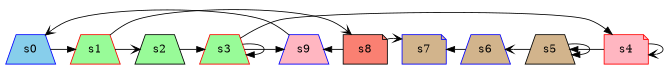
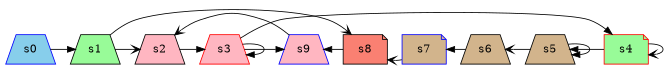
  digraph {
    node [color=blue fillcolor=lightpink player=1 shape=trapezium style=filled]
    edge [arrowhead=normal constraint="time % 3 == 0"]
    s0 [fillcolor=skyblue player=0]
-   s1 [color=red fillcolor=palegreen]
-   s2 [color=black fillcolor=palegreen player=0]
+   s1 [color=black fillcolor=palegreen]
+   s2 [color=black player=0]
    s8 [color=black fillcolor=salmon shape=note]
-   s3 [color=red fillcolor=palegreen]
+   s3 [color=red]
    s9
-   s4 [color=red shape=note]
+   s4 [color=red fillcolor=palegreen shape=note]
    s5 [color=black fillcolor=tan player=0]
-   s6 [fillcolor=tan]
+   s6 [color=black fillcolor=tan]
    s7 [fillcolor=tan player=0 shape=note]
    s0 -> s1 [constraint="time == 4 || time == 12 || time == 20 || time == 24"]
    s1 -> s2 [arrowhead=vee constraint="time % 2 == 1 || time % 2 == 0"]
    s1 -> s8 [arrowhead=vee constraint="time == 0 || time == 8 || time == 9"]
    s2 -> s3 [constraint="time % 4 == 3 || time % 4 == 0"]
    s8 -> s9 [constraint="time == 0 || time == 20"]
    s3 -> s3
    s3 -> s9 [constraint="time == 0 || time == 4 || time == 10"]
    s3 -> s4 [constraint="!(time % 3 == 0)"]
-   s9 -> s0 [arrowhead=vee constraint="time % 2 == 0 || time % 2 == 1"]
+   s9 -> s2 [arrowhead=vee constraint="time % 2 == 0 || time % 2 == 1"]
    s4 -> s4 [arrowhead=vee]
    s4 -> s5 [constraint="time == 5 || time == 11 || time == 18 || time == 22 || time == 24"]
    s5 -> s5 [constraint="time % 4 == 0"]
    s5 -> s6 [arrowhead=vee constraint="time % 3 == 1 || time % 3 == 0"]
    s6 -> s7 [constraint="time == 1 || time == 2 || time == 3 || time == 9 || time == 15"]
-   s8 -> s7 [arrowhead=vee constraint="!(time % 4 == 0)"]
+   s7 -> s8 [arrowhead=vee constraint="!(time % 4 == 0)"]
  }
